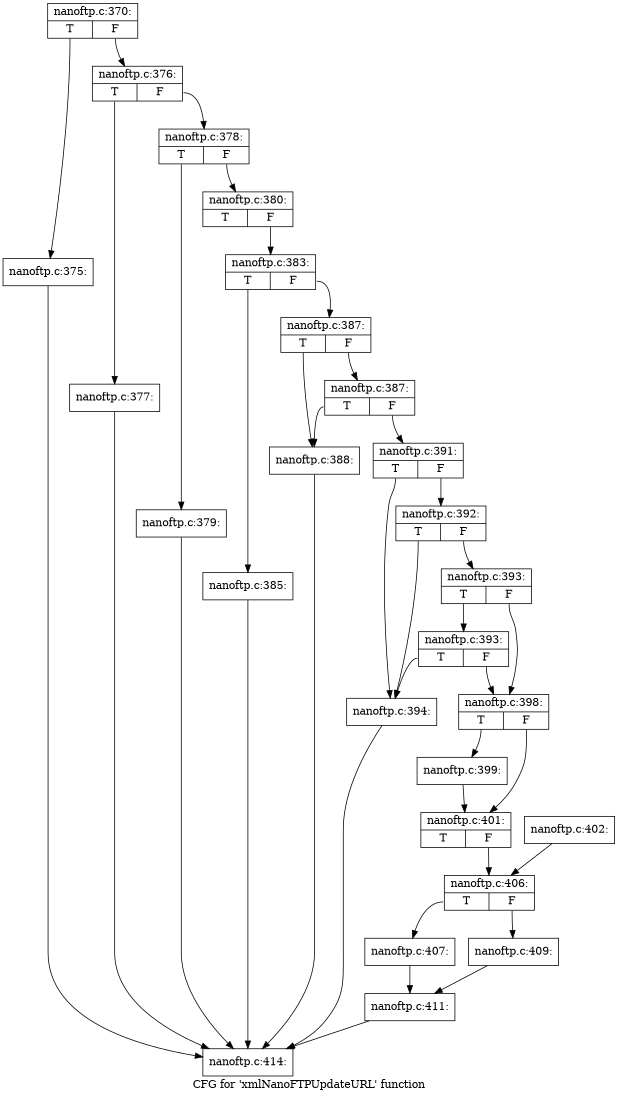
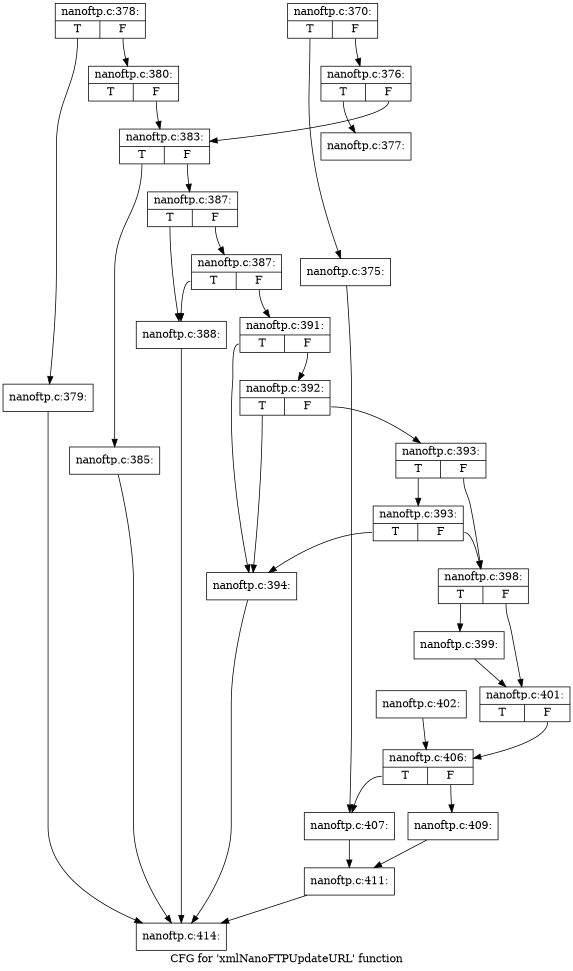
  digraph {
    label="CFG for 'xmlNanoFTPUpdateURL' function"
    node [shape=record]
    edge [tailport=s0]
    n1 [label="{nanoftp.c:370:|{<s0>T|<s1>F}}"]
    n2 [label="{nanoftp.c:375:}"]
    n3 [label="{nanoftp.c:376:|{<s0>T|<s1>F}}"]
    n4 [label="{nanoftp.c:414:}"]
    n5 [label="{nanoftp.c:377:}"]
    n6 [label="{nanoftp.c:378:|{<s0>T|<s1>F}}"]
    n7 [label="{nanoftp.c:379:}"]
    n8 [label="{nanoftp.c:380:|{<s0>T|<s1>F}}"]
    n9 [label="{nanoftp.c:383:|{<s0>T|<s1>F}}"]
    n10 [label="{nanoftp.c:385:}"]
    n11 [label="{nanoftp.c:387:|{<s0>T|<s1>F}}"]
    n12 [label="{nanoftp.c:388:}"]
    n13 [label="{nanoftp.c:387:|{<s0>T|<s1>F}}"]
    n14 [label="{nanoftp.c:391:|{<s0>T|<s1>F}}"]
    n15 [label="{nanoftp.c:394:}"]
    n16 [label="{nanoftp.c:392:|{<s0>T|<s1>F}}"]
    n17 [label="{nanoftp.c:393:|{<s0>T|<s1>F}}"]
    n18 [label="{nanoftp.c:393:|{<s0>T|<s1>F}}"]
    n19 [label="{nanoftp.c:398:|{<s0>T|<s1>F}}"]
    n20 [label="{nanoftp.c:399:}"]
    n21 [label="{nanoftp.c:401:|{<s0>T|<s1>F}}"]
    n22 [label="{nanoftp.c:406:|{<s0>T|<s1>F}}"]
    n23 [label="{nanoftp.c:402:}"]
    n24 [label="{nanoftp.c:407:}"]
    n25 [label="{nanoftp.c:409:}"]
    n26 [label="{nanoftp.c:411:}"]
    n1 -> n2
    n1 -> n3 [tailport=s1]
-   n2 -> n4
+   n2 -> n24
    n3 -> n5
-   n3 -> n6 [tailport=s1]
-   n5 -> n4
+   n3 -> n9 [tailport=s1]
    n6 -> n7
    n6 -> n8 [tailport=s1]
    n7 -> n4
    n8 -> n9 [tailport=s1]
    n9 -> n10
    n9 -> n11 [tailport=s1]
    n10 -> n4
    n11 -> n12
    n11 -> n13 [tailport=s1]
    n12 -> n4
    n13 -> n12
    n13 -> n14 [tailport=s1]
    n14 -> n15
    n14 -> n16 [tailport=s1]
    n15 -> n4
    n16 -> n15
    n16 -> n17 [tailport=s1]
    n17 -> n18
    n17 -> n19 [tailport=s1]
    n18 -> n15
    n18 -> n19 [tailport=s1]
    n19 -> n20
    n19 -> n21 [tailport=s1]
    n20 -> n21
    n21 -> n22 [tailport=s1]
    n22 -> n24
    n22 -> n25 [tailport=s1]
    n23 -> n22
    n24 -> n26
    n25 -> n26
    n26 -> n4
  }
